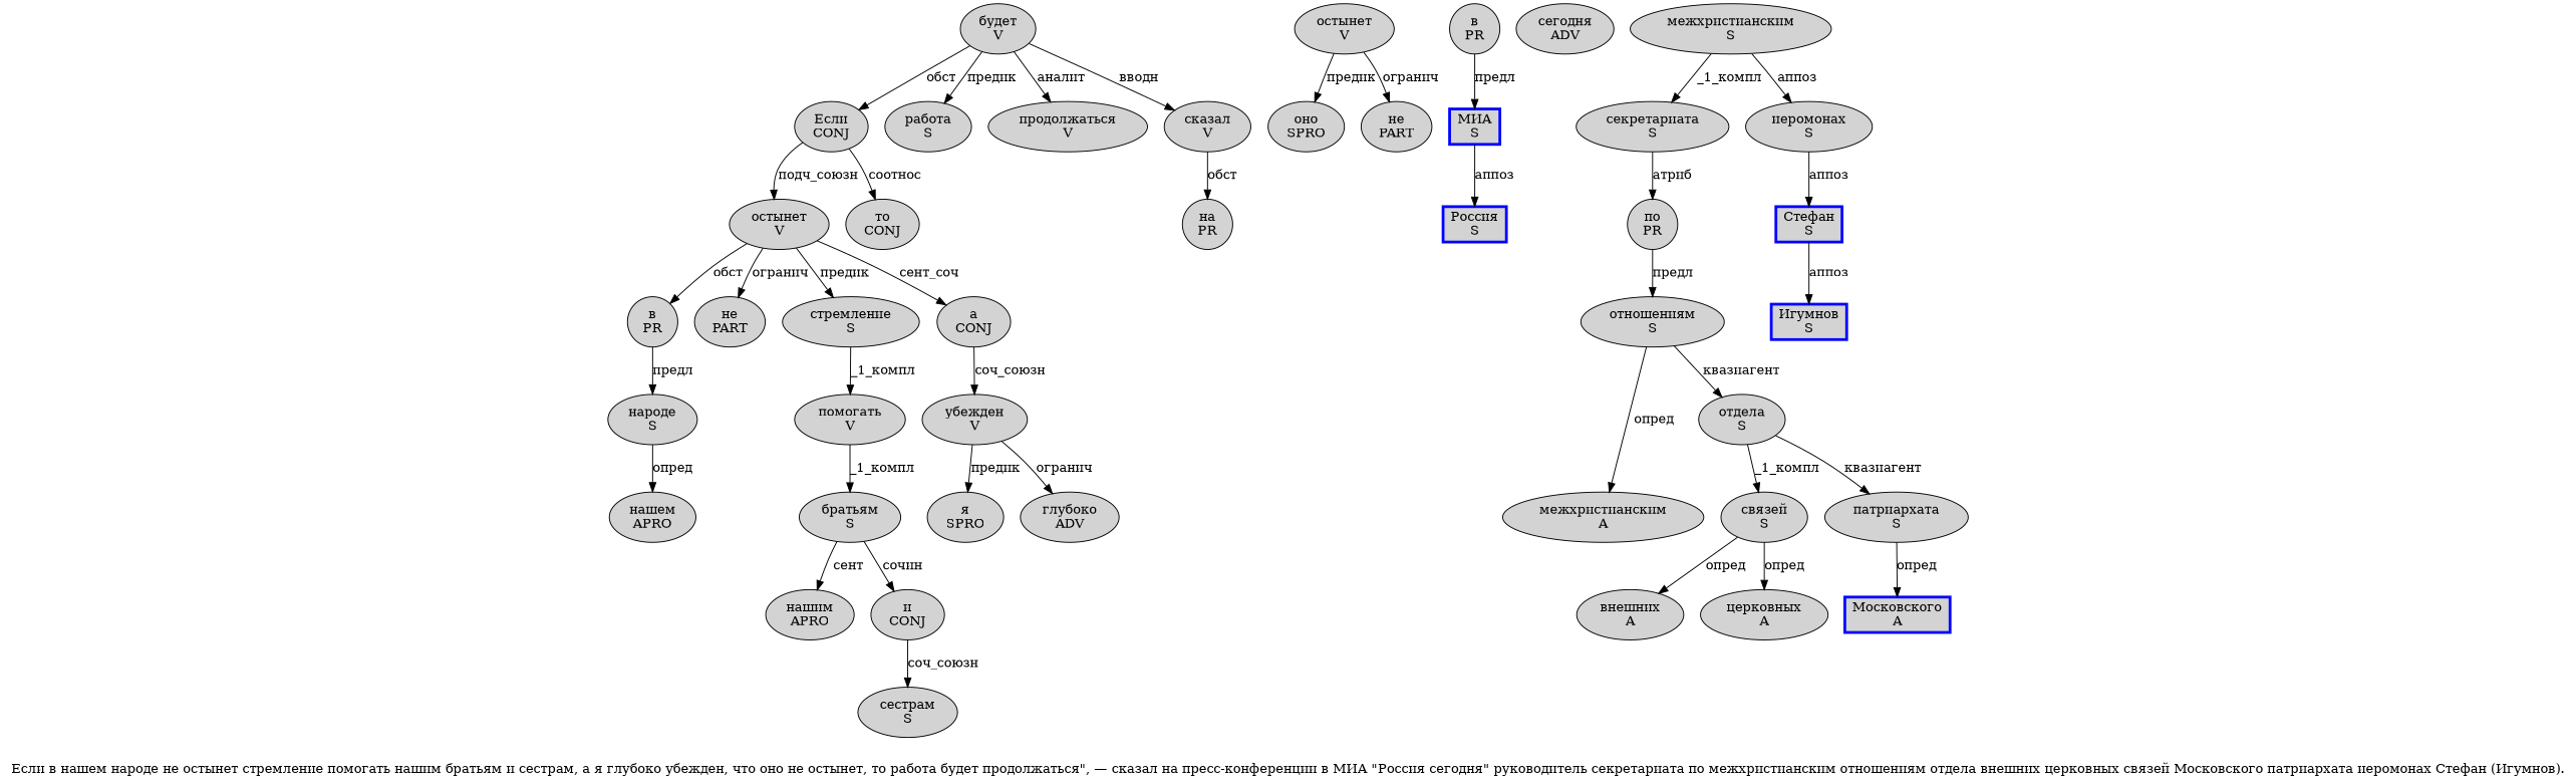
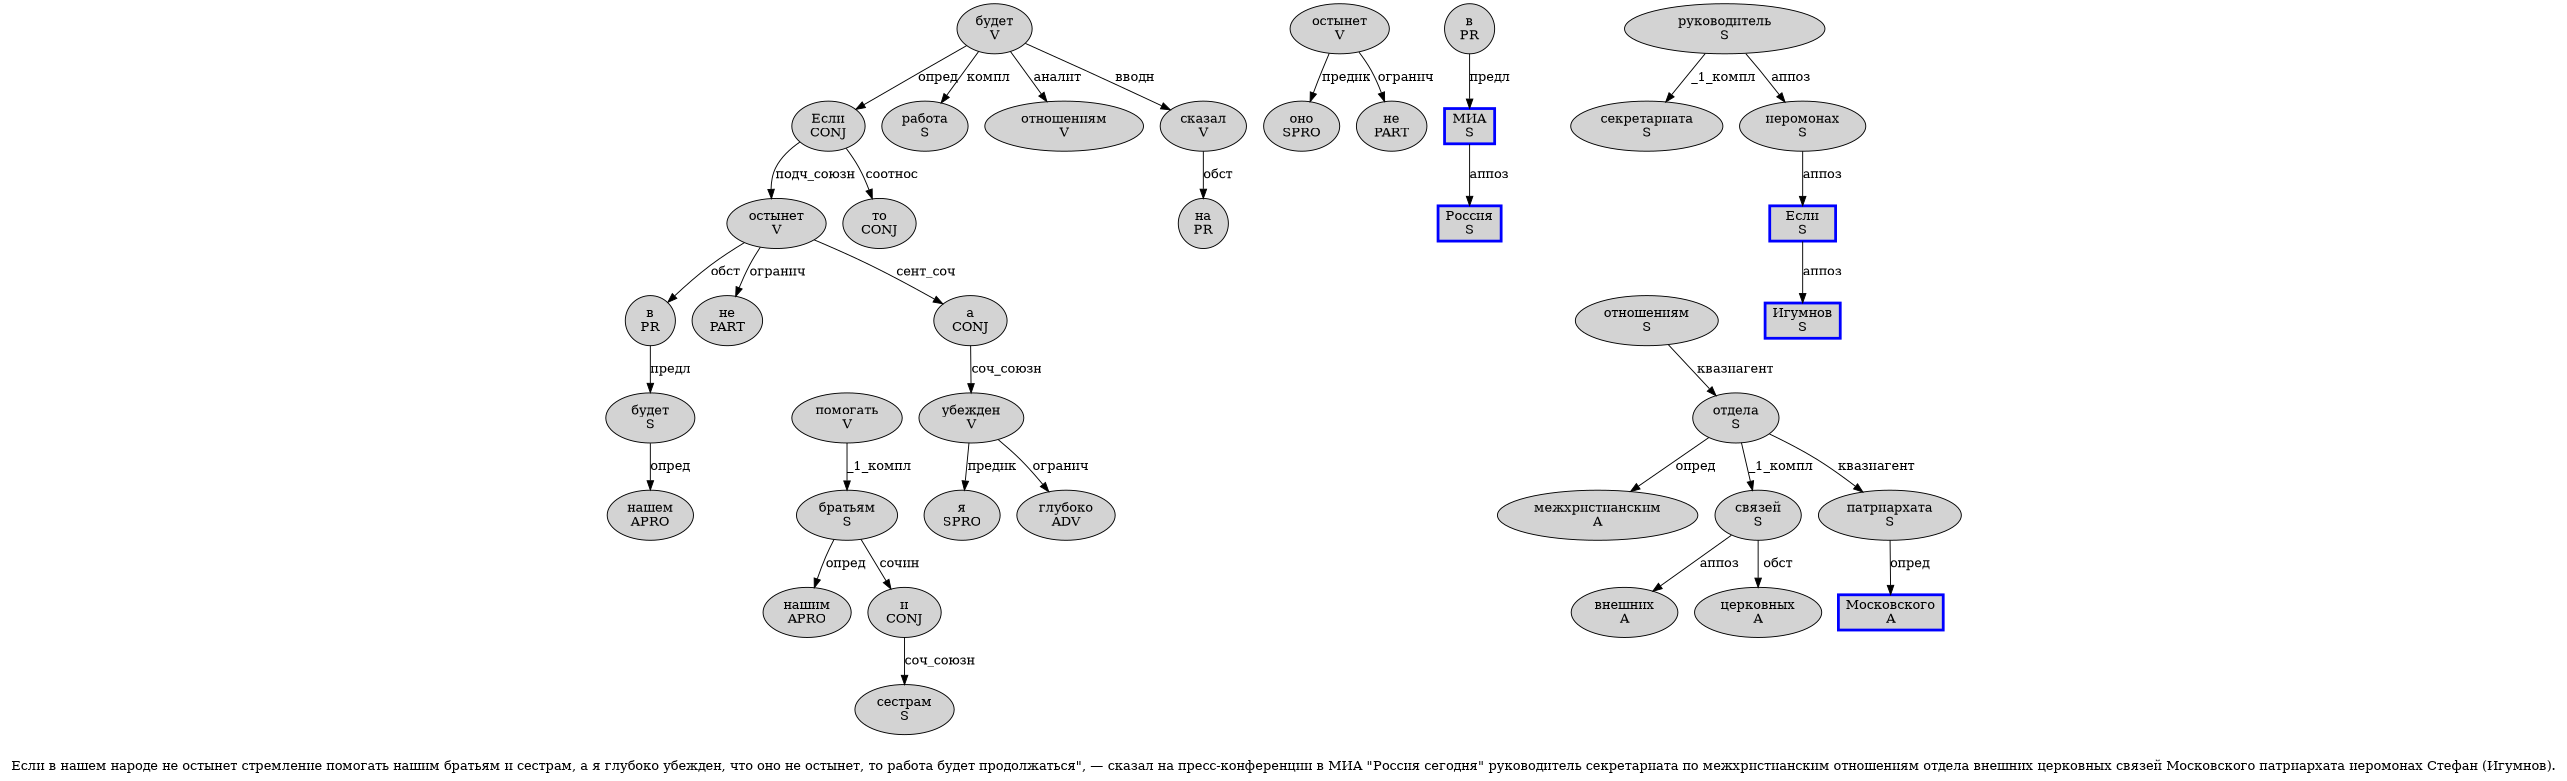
  digraph {
    label="Если в нашем народе не остынет стремление помогать нашим братьям и сестрам, а я глубоко убежден, что оно не остынет, то работа будет продолжаться\", — сказал на пресс-конференции в МИА \"Россия сегодня\" руководитель секретариата по межхристианским отношениям отдела внешних церковных связей Московского патриархата иеромонах Стефан (Игумнов)."
    node [fillcolor=lightgray penwidth=1 shape=ellipse style=filled]
    n1 [label="Если\nCONJ"]
    n2 [label="остынет\nV"]
    n3 [label="то\nCONJ"]
    n4 [label="в\nPR"]
    n5 [label="не\nPART"]
-   n6 [label="стремление\nS"]
    n7 [label="а\nCONJ"]
-   n8 [label="народе\nS"]
+   n8 [label="будет\nS"]
    n9 [label="нашем\nAPRO"]
    n10 [label="помогать\nV"]
    n11 [label="убежден\nV"]
    n12 [label="братьям\nS"]
    n13 [label="нашим\nAPRO"]
    n14 [label="и\nCONJ"]
    n15 [label="сестрам\nS"]
    n16 [label="я\nSPRO"]
    n17 [label="глубоко\nADV"]
    n18 [label="остынет\nV"]
    n19 [label="оно\nSPRO"]
    n20 [label="не\nPART"]
    n21 [label="работа\nS"]
    n22 [label="будет\nV"]
-   n23 [label="продолжаться\nV"]
+   n23 [label="отношениям\nV"]
    n24 [label="сказал\nV"]
    n25 [label="на\nPR"]
    n26 [label="в\nPR"]
    n27 [color=blue label="МИА\nS" penwidth=3 shape=box]
    n28 [color=blue label="Россия\nS" penwidth=3 shape=box]
-   n29 [label="сегодня\nADV"]
-   n30 [label="межхристианским\nS"]
+   n30 [label="руководитель\nS"]
    n31 [label="секретариата\nS"]
    n32 [label="иеромонах\nS"]
-   n33 [label="по\nPR"]
-   n34 [color=blue label="Стефан\nS" penwidth=3 shape=box]
+   n34 [color=blue label="Если\nS" penwidth=3 shape=box]
    n35 [label="отношениям\nS"]
    n36 [label="межхристианским\nA"]
    n37 [label="отдела\nS"]
    n38 [label="связей\nS"]
    n39 [label="патриархата\nS"]
    n40 [label="внешних\nA"]
    n41 [label="церковных\nA"]
    n42 [color=blue label="Московского\nA" penwidth=3 shape=box]
    n43 [color=blue label="Игумнов\nS" penwidth=3 shape=box]
    n1 -> n2 [label="подч_союзн"]
    n1 -> n3 [label="соотнос"]
    n2 -> n4 [label="обст"]
    n2 -> n5 [label="огранич"]
-   n2 -> n6 [label="предик"]
    n2 -> n7 [label="сент_соч"]
    n4 -> n8 [label="предл"]
-   n6 -> n10 [label="_1_компл"]
    n7 -> n11 [label="соч_союзн"]
    n8 -> n9 [label="опред"]
    n10 -> n12 [label="_1_компл"]
    n11 -> n16 [label="предик"]
    n11 -> n17 [label="огранич"]
-   n12 -> n13 [label="сент"]
+   n12 -> n13 [label="опред"]
    n12 -> n14 [label="сочин"]
    n14 -> n15 [label="соч_союзн"]
    n18 -> n19 [label="предик"]
    n18 -> n20 [label="огранич"]
-   n22 -> n1 [label="обст"]
-   n22 -> n21 [label="предик"]
+   n22 -> n1 [label="опред"]
+   n22 -> n21 [label="компл"]
    n22 -> n23 [label="аналит"]
    n22 -> n24 [label="вводн"]
    n24 -> n25 [label="обст"]
    n26 -> n27 [label="предл"]
    n27 -> n28 [label="аппоз"]
    n30 -> n31 [label="_1_компл"]
    n30 -> n32 [label="аппоз"]
-   n31 -> n33 [label="атриб"]
    n32 -> n34 [label="аппоз"]
-   n33 -> n35 [label="предл"]
    n34 -> n43 [label="аппоз"]
-   n35 -> n36 [label="опред"]
+   n37 -> n36 [label="опред"]
    n35 -> n37 [label="квазиагент"]
    n37 -> n38 [label="_1_компл"]
    n37 -> n39 [label="квазиагент"]
-   n38 -> n40 [label="опред"]
-   n38 -> n41 [label="опред"]
+   n38 -> n40 [label="аппоз"]
+   n38 -> n41 [label="обст"]
    n39 -> n42 [label="опред"]
  }
